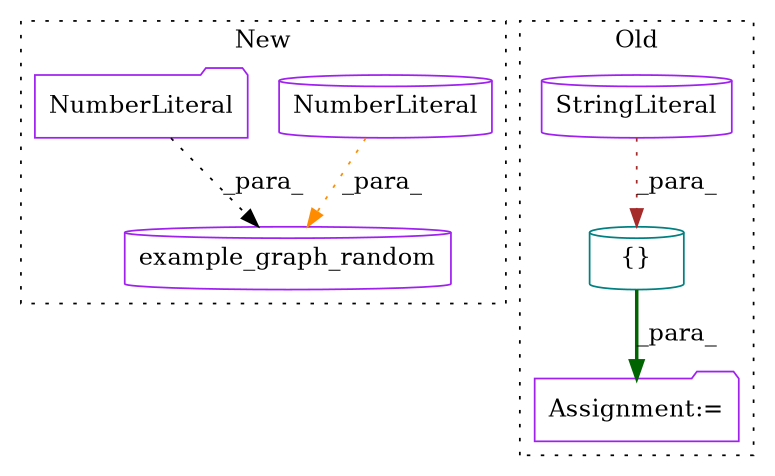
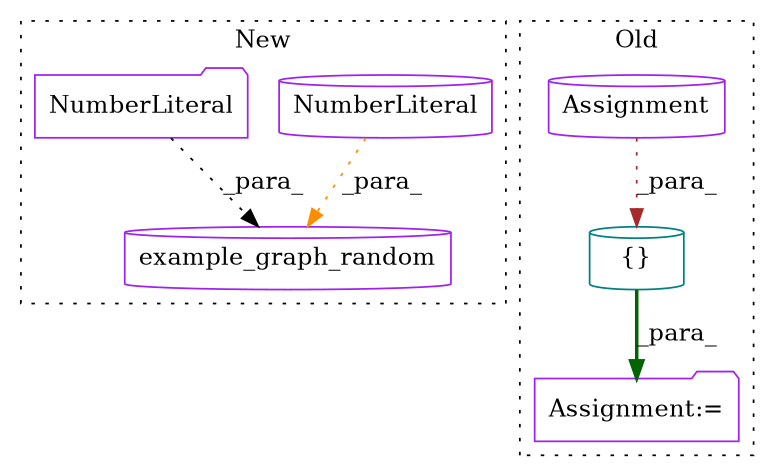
  digraph {
    node [a=34 l=3 shape=cylinder color=purple]
    edge [style=dotted]
    n1 [a=32 l="21,1" label=example_graph_random s="9986,10015"]
    n2 [label=NumberLiteral s=10010]
    n3 [l=1 label=NumberLiteral s=10014 shape=folder]
    n4 [a=4 l="1,1" label="{}" s="10057,10061" color=teal]
    n5 [a=7 l=1 label="Assignment:=" s=10044 shape=folder]
-   n6 [a=45 label=StringLiteral s=10058]
+   n6 [a=45 label=Assignment s=10058]
    subgraph cluster_1 {
      label=New
      style=dotted
      n1
      n2
      n3
    }
    subgraph cluster_2 {
      label=Old
      style=dotted
      n4
      n5
      n6
    }
    n2 -> n1 [label=_para_ color=darkorange]
    n3 -> n1 [label=_para_ color=black]
    n4 -> n5 [label=_para_ color=darkgreen style=bold]
    n6 -> n4 [label=_para_ color=brown]
  }
